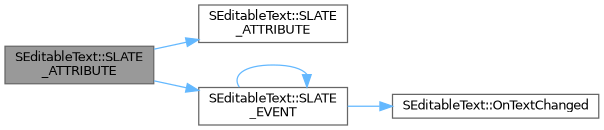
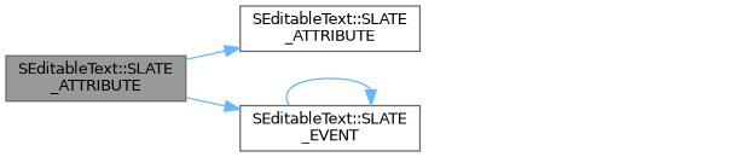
  digraph {
    rankdir=LR
    node [color=grey40 fillcolor=white fontname=Helvetica fontsize=10 shape=box style=filled]
    edge [color=steelblue1 fontname=Helvetica fontsize=10 labelfontname=Helvetica labelfontsize=10 style=solid]
    n1 [color=gray40 fillcolor=grey60 fontcolor=black height=0.2 label="SEditableText::SLATE\l_ATTRIBUTE" width=0.4]
    n2 [height=0.2 label="SEditableText::SLATE\l_ATTRIBUTE" width=0.4]
    n3 [height=0.2 label="SEditableText::SLATE\l_EVENT" width=0.4]
-   n4 [height=0.2 label="SEditableText::OnTextChanged" width=0.4]
    n1 -> n2
    n1 -> n3
    n3 -> n3
-   n3 -> n4
  }
